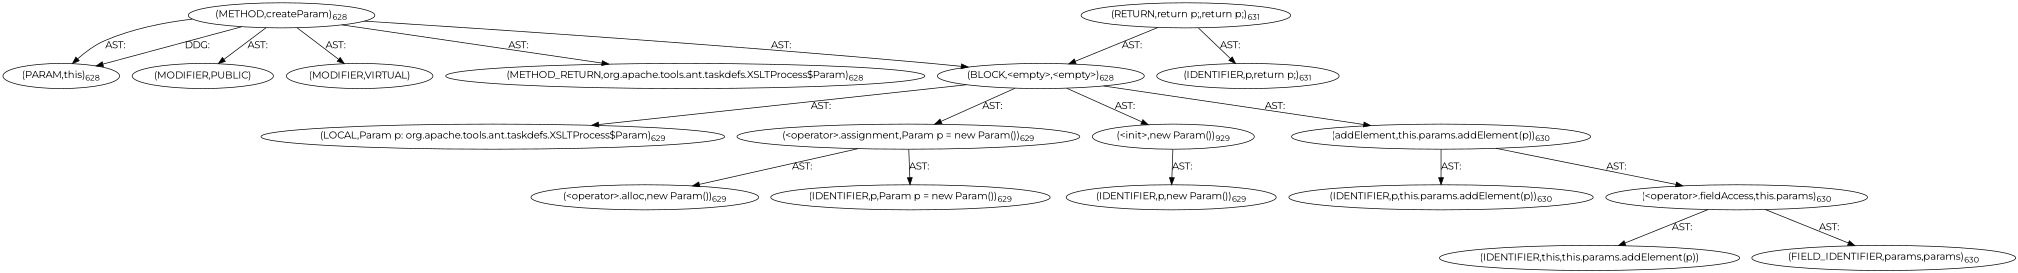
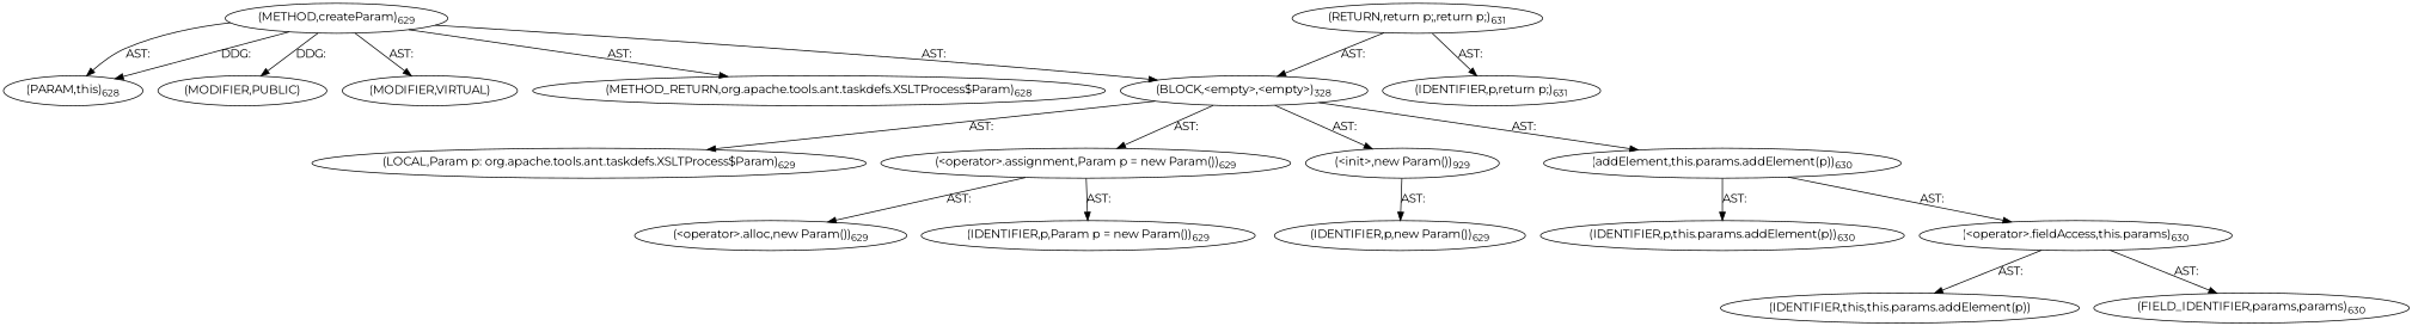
  digraph {
    fontname=Montserrat
    node [fontname=Montserrat]
    edge [fontname=Montserrat]
-   n1 [label=<(METHOD,createParam)<SUB>628</SUB>>]
+   n1 [label=<(METHOD,createParam)<SUB>629</SUB>>]
    n2 [label=<(PARAM,this)<SUB>628</SUB>>]
-   n3 [label=<(BLOCK,&lt;empty&gt;,&lt;empty&gt;)<SUB>628</SUB>>]
+   n3 [label=<(BLOCK,&lt;empty&gt;,&lt;empty&gt;)<SUB>328</SUB>>]
    n4 [label=<(MODIFIER,PUBLIC)>]
    n5 [label=<(MODIFIER,VIRTUAL)>]
    n6 [label=<(METHOD_RETURN,org.apache.tools.ant.taskdefs.XSLTProcess$Param)<SUB>628</SUB>>]
    n7 [label=<(LOCAL,Param p: org.apache.tools.ant.taskdefs.XSLTProcess$Param)<SUB>629</SUB>>]
    n8 [label=<(&lt;operator&gt;.assignment,Param p = new Param())<SUB>629</SUB>>]
    n9 [label=<(&lt;init&gt;,new Param())<SUB>929</SUB>>]
    n10 [label=<(addElement,this.params.addElement(p))<SUB>630</SUB>>]
    n11 [label=<(IDENTIFIER,p,Param p = new Param())<SUB>629</SUB>>]
    n12 [label=<(&lt;operator&gt;.alloc,new Param())<SUB>629</SUB>>]
    n13 [label=<(IDENTIFIER,p,new Param())<SUB>629</SUB>>]
    n14 [label=<(&lt;operator&gt;.fieldAccess,this.params)<SUB>630</SUB>>]
    n15 [label=<(IDENTIFIER,p,this.params.addElement(p))<SUB>630</SUB>>]
    n16 [label=<(RETURN,return p;,return p;)<SUB>631</SUB>>]
    n17 [label=<(IDENTIFIER,p,return p;)<SUB>631</SUB>>]
    n18 [label=<(IDENTIFIER,this,this.params.addElement(p))>]
    n19 [label=<(FIELD_IDENTIFIER,params,params)<SUB>630</SUB>>]
    n1 -> n2 [label="AST: "]
    n1 -> n2 [label="DDG: "]
    n1 -> n3 [label="AST: "]
-   n1 -> n4 [label="AST: "]
+   n1 -> n4 [label="DDG: "]
    n1 -> n5 [label="AST: "]
    n1 -> n6 [label="AST: "]
    n3 -> n7 [label="AST: "]
    n3 -> n8 [label="AST: "]
    n3 -> n9 [label="AST: "]
    n3 -> n10 [label="AST: "]
    n8 -> n11 [label="AST: "]
    n8 -> n12 [label="AST: "]
    n9 -> n13 [label="AST: "]
    n10 -> n14 [label="AST: "]
    n10 -> n15 [label="AST: "]
    n14 -> n18 [label="AST: "]
    n14 -> n19 [label="AST: "]
    n16 -> n3 [label="AST: "]
    n16 -> n17 [label="AST: "]
  }
